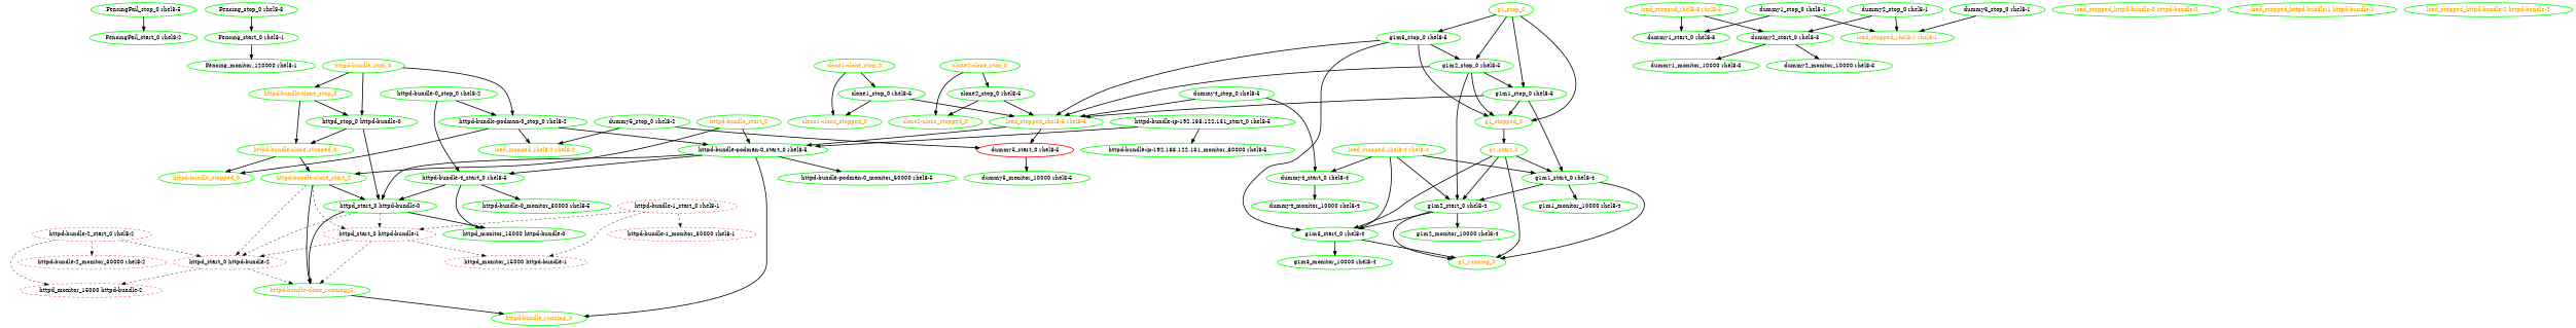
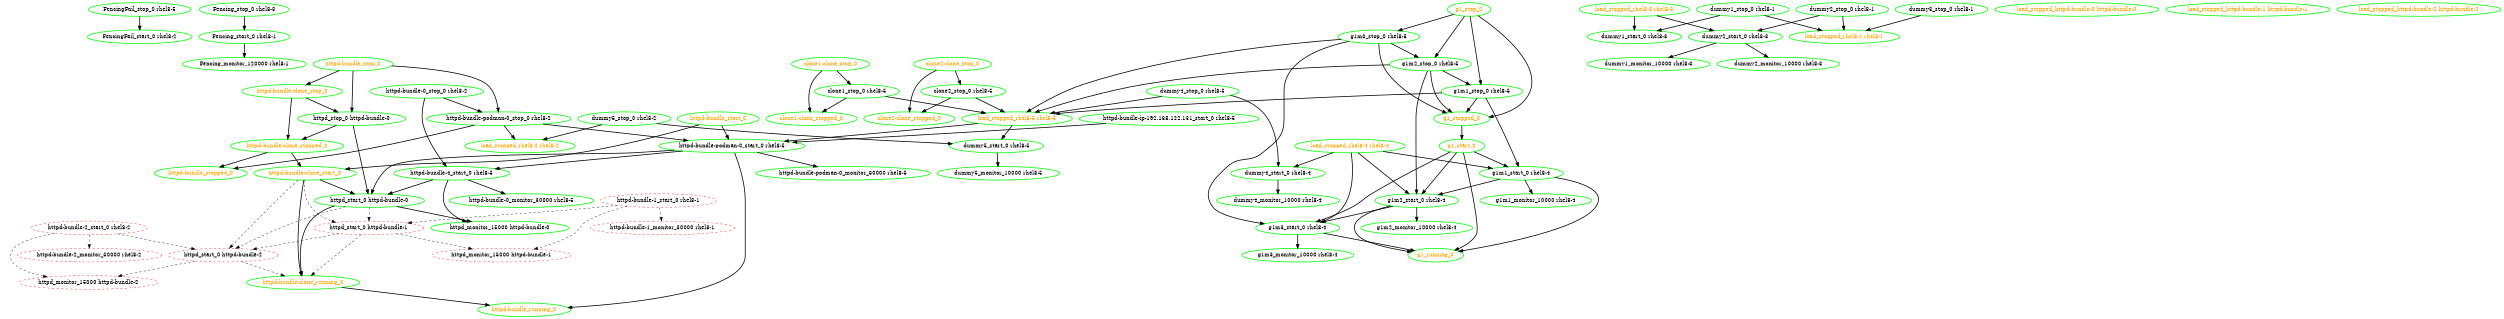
  digraph {
    node [color=green fontcolor=black style=bold]
    edge [style=bold]
    "FencingFail_stop_0 rhel8-5"
    "FencingFail_start_0 rhel8-2"
    "Fencing_start_0 rhel8-1"
    "Fencing_monitor_120000 rhel8-1"
    "Fencing_stop_0 rhel8-3"
    "clone1-clone_stop_0" [fontcolor=orange]
    "clone1-clone_stopped_0" [fontcolor=orange]
    "clone1_stop_0 rhel8-5"
    "load_stopped_rhel8-5 rhel8-5" [fontcolor=orange]
-   "dummy5_start_0 rhel8-5" [color=red]
+   "dummy5_start_0 rhel8-5"
    "httpd-bundle-podman-0_start_0 rhel8-5"
    "dummy5_monitor_10000 rhel8-5"
    n13 [label="httpd-bundle-4_start_0 rhel8-5"]
    "httpd_start_0 httpd-bundle-0"
    "httpd-bundle_running_0" [fontcolor=orange]
    "httpd-bundle-podman-0_monitor_60000 rhel8-5"
    "clone2-clone_stop_0" [fontcolor=orange]
    "clone2-clone_stopped_0" [fontcolor=orange]
    "clone2_stop_0 rhel8-5"
    "dummy1_stop_0 rhel8-1"
    "dummy1_start_0 rhel8-3"
    "load_stopped_rhel8-1 rhel8-1" [fontcolor=orange]
    "dummy2_start_0 rhel8-3"
    "dummy1_monitor_10000 rhel8-3"
    "dummy2_monitor_10000 rhel8-3"
    "dummy2_stop_0 rhel8-1"
    "dummy3_stop_0 rhel8-1"
    "dummy4_start_0 rhel8-4"
    "dummy4_monitor_10000 rhel8-4"
    "dummy4_stop_0 rhel8-5"
    "dummy5_stop_0 rhel8-2"
    "load_stopped_rhel8-2 rhel8-2" [fontcolor=orange]
    g1_running_0 [fontcolor=orange]
    g1_start_0 [fontcolor=orange]
    "g1m1_start_0 rhel8-4"
    "g1m2_start_0 rhel8-4"
    "g1m3_start_0 rhel8-4"
    "g1m1_monitor_10000 rhel8-4"
    "g1m2_monitor_10000 rhel8-4"
    "g1m3_monitor_10000 rhel8-4"
    g1_stop_0 [fontcolor=orange]
    g1_stopped_0 [fontcolor=orange]
    "g1m1_stop_0 rhel8-5"
    "g1m2_stop_0 rhel8-5"
    "g1m3_stop_0 rhel8-5"
    "httpd-bundle-0_monitor_30000 rhel8-5"
    "httpd_monitor_15000 httpd-bundle-0"
    "httpd_start_0 httpd-bundle-1" [color=red style=dashed]
    "httpd_start_0 httpd-bundle-2" [color=red style=dashed]
    "httpd-bundle-clone_running_0" [fontcolor=orange]
    "httpd_monitor_15000 httpd-bundle-1" [color=red style=dashed]
    "httpd_monitor_15000 httpd-bundle-2" [color=red style=dashed]
    "httpd-bundle-0_stop_0 rhel8-2"
    "httpd-bundle-podman-0_stop_0 rhel8-2"
    "httpd-bundle_stopped_0" [fontcolor=orange]
    "httpd-bundle-1_monitor_30000 rhel8-1" [color=red style=dashed]
    "httpd-bundle-1_start_0 rhel8-1" [color=red style=dashed]
    "httpd-bundle-2_monitor_30000 rhel8-2" [color=red style=dashed]
    "httpd-bundle-2_start_0 rhel8-2" [color=red style=dashed]
    "httpd-bundle-clone_start_0" [fontcolor=orange]
    "httpd-bundle-clone_stop_0" [fontcolor=orange]
    "httpd-bundle-clone_stopped_0" [fontcolor=orange]
    "httpd_stop_0 httpd-bundle-0"
    "httpd-bundle-ip-192.168.122.131_start_0 rhel8-5"
-   "httpd-bundle-ip-192.168.122.131_monitor_60000 rhel8-5"
    "httpd-bundle_start_0" [fontcolor=orange]
    "httpd-bundle_stop_0" [fontcolor=orange]
    "load_stopped_httpd-bundle-0 httpd-bundle-0" [fontcolor=orange]
    "load_stopped_httpd-bundle-1 httpd-bundle-1" [fontcolor=orange]
    "load_stopped_httpd-bundle-2 httpd-bundle-2" [fontcolor=orange]
    "load_stopped_rhel8-3 rhel8-3" [fontcolor=orange]
    "load_stopped_rhel8-4 rhel8-4" [fontcolor=orange]
    "FencingFail_stop_0 rhel8-5" -> "FencingFail_start_0 rhel8-2"
    "Fencing_start_0 rhel8-1" -> "Fencing_monitor_120000 rhel8-1"
    "Fencing_stop_0 rhel8-3" -> "Fencing_start_0 rhel8-1"
    "clone1-clone_stop_0" -> "clone1-clone_stopped_0"
    "clone1-clone_stop_0" -> "clone1_stop_0 rhel8-5"
    "clone1_stop_0 rhel8-5" -> "clone1-clone_stopped_0"
    "clone1_stop_0 rhel8-5" -> "load_stopped_rhel8-5 rhel8-5"
    "load_stopped_rhel8-5 rhel8-5" -> "dummy5_start_0 rhel8-5"
    "load_stopped_rhel8-5 rhel8-5" -> "httpd-bundle-podman-0_start_0 rhel8-5"
    "dummy5_start_0 rhel8-5" -> "dummy5_monitor_10000 rhel8-5"
    "httpd-bundle-podman-0_start_0 rhel8-5" -> n13
    "httpd-bundle-podman-0_start_0 rhel8-5" -> "httpd_start_0 httpd-bundle-0"
    "httpd-bundle-podman-0_start_0 rhel8-5" -> "httpd-bundle_running_0"
    "httpd-bundle-podman-0_start_0 rhel8-5" -> "httpd-bundle-podman-0_monitor_60000 rhel8-5"
    n13 -> "httpd_start_0 httpd-bundle-0"
    n13 -> "httpd-bundle-0_monitor_30000 rhel8-5"
    n13 -> "httpd_monitor_15000 httpd-bundle-0"
    "httpd_start_0 httpd-bundle-0" -> "httpd_monitor_15000 httpd-bundle-0"
    "httpd_start_0 httpd-bundle-0" -> "httpd_start_0 httpd-bundle-1" [style=dashed]
    "httpd_start_0 httpd-bundle-0" -> "httpd_start_0 httpd-bundle-2" [style=dashed]
    "httpd_start_0 httpd-bundle-0" -> "httpd-bundle-clone_running_0"
    "clone2-clone_stop_0" -> "clone2-clone_stopped_0"
    "clone2-clone_stop_0" -> "clone2_stop_0 rhel8-5"
    "clone2_stop_0 rhel8-5" -> "load_stopped_rhel8-5 rhel8-5"
    "clone2_stop_0 rhel8-5" -> "clone2-clone_stopped_0"
    "dummy1_stop_0 rhel8-1" -> "dummy1_start_0 rhel8-3"
    "dummy1_stop_0 rhel8-1" -> "load_stopped_rhel8-1 rhel8-1"
    "dummy2_start_0 rhel8-3" -> "dummy1_monitor_10000 rhel8-3"
    "dummy2_start_0 rhel8-3" -> "dummy2_monitor_10000 rhel8-3"
    "dummy2_stop_0 rhel8-1" -> "load_stopped_rhel8-1 rhel8-1"
    "dummy2_stop_0 rhel8-1" -> "dummy2_start_0 rhel8-3"
    "dummy3_stop_0 rhel8-1" -> "load_stopped_rhel8-1 rhel8-1"
    "dummy4_start_0 rhel8-4" -> "dummy4_monitor_10000 rhel8-4"
    "dummy4_stop_0 rhel8-5" -> "load_stopped_rhel8-5 rhel8-5"
    "dummy4_stop_0 rhel8-5" -> "dummy4_start_0 rhel8-4"
    "dummy5_stop_0 rhel8-2" -> "dummy5_start_0 rhel8-5"
    "dummy5_stop_0 rhel8-2" -> "load_stopped_rhel8-2 rhel8-2"
    g1_start_0 -> g1_running_0
    g1_start_0 -> "g1m1_start_0 rhel8-4"
    g1_start_0 -> "g1m2_start_0 rhel8-4"
    g1_start_0 -> "g1m3_start_0 rhel8-4"
    "g1m1_start_0 rhel8-4" -> g1_running_0
    "g1m1_start_0 rhel8-4" -> "g1m2_start_0 rhel8-4"
    "g1m1_start_0 rhel8-4" -> "g1m1_monitor_10000 rhel8-4"
    "g1m2_start_0 rhel8-4" -> g1_running_0
    "g1m2_start_0 rhel8-4" -> "g1m3_start_0 rhel8-4"
    "g1m2_start_0 rhel8-4" -> "g1m2_monitor_10000 rhel8-4"
    "g1m3_start_0 rhel8-4" -> g1_running_0
    "g1m3_start_0 rhel8-4" -> "g1m3_monitor_10000 rhel8-4"
    g1_stop_0 -> g1_stopped_0
    g1_stop_0 -> "g1m1_stop_0 rhel8-5"
    g1_stop_0 -> "g1m2_stop_0 rhel8-5"
    g1_stop_0 -> "g1m3_stop_0 rhel8-5"
    g1_stopped_0 -> g1_start_0
    "g1m1_stop_0 rhel8-5" -> "load_stopped_rhel8-5 rhel8-5"
    "g1m1_stop_0 rhel8-5" -> "g1m1_start_0 rhel8-4"
    "g1m1_stop_0 rhel8-5" -> g1_stopped_0
    "g1m2_stop_0 rhel8-5" -> "load_stopped_rhel8-5 rhel8-5"
    "g1m2_stop_0 rhel8-5" -> "g1m2_start_0 rhel8-4"
    "g1m2_stop_0 rhel8-5" -> g1_stopped_0
    "g1m2_stop_0 rhel8-5" -> "g1m1_stop_0 rhel8-5"
    "g1m3_stop_0 rhel8-5" -> "load_stopped_rhel8-5 rhel8-5"
    "g1m3_stop_0 rhel8-5" -> "g1m3_start_0 rhel8-4"
    "g1m3_stop_0 rhel8-5" -> g1_stopped_0
    "g1m3_stop_0 rhel8-5" -> "g1m2_stop_0 rhel8-5"
    "httpd_start_0 httpd-bundle-1" -> "httpd_start_0 httpd-bundle-2" [style=dashed]
    "httpd_start_0 httpd-bundle-1" -> "httpd-bundle-clone_running_0" [style=dashed]
    "httpd_start_0 httpd-bundle-1" -> "httpd_monitor_15000 httpd-bundle-1" [style=dashed]
    "httpd_start_0 httpd-bundle-2" -> "httpd-bundle-clone_running_0" [style=dashed]
    "httpd_start_0 httpd-bundle-2" -> "httpd_monitor_15000 httpd-bundle-2" [style=dashed]
    "httpd-bundle-clone_running_0" -> "httpd-bundle_running_0"
    "httpd-bundle-0_stop_0 rhel8-2" -> n13
    "httpd-bundle-0_stop_0 rhel8-2" -> "httpd-bundle-podman-0_stop_0 rhel8-2"
    "httpd-bundle-podman-0_stop_0 rhel8-2" -> "httpd-bundle-podman-0_start_0 rhel8-5"
    "httpd-bundle-podman-0_stop_0 rhel8-2" -> "load_stopped_rhel8-2 rhel8-2"
    "httpd-bundle-podman-0_stop_0 rhel8-2" -> "httpd-bundle_stopped_0"
    "httpd-bundle-1_start_0 rhel8-1" -> "httpd_start_0 httpd-bundle-1" [style=dashed]
    "httpd-bundle-1_start_0 rhel8-1" -> "httpd_monitor_15000 httpd-bundle-1" [style=dashed]
    "httpd-bundle-1_start_0 rhel8-1" -> "httpd-bundle-1_monitor_30000 rhel8-1" [style=dashed]
    "httpd-bundle-2_start_0 rhel8-2" -> "httpd_start_0 httpd-bundle-2" [style=dashed]
    "httpd-bundle-2_start_0 rhel8-2" -> "httpd_monitor_15000 httpd-bundle-2" [style=dashed]
    "httpd-bundle-2_start_0 rhel8-2" -> "httpd-bundle-2_monitor_30000 rhel8-2" [style=dashed]
    "httpd-bundle-clone_start_0" -> "httpd_start_0 httpd-bundle-0"
    "httpd-bundle-clone_start_0" -> "httpd_start_0 httpd-bundle-1" [style=dashed]
    "httpd-bundle-clone_start_0" -> "httpd_start_0 httpd-bundle-2" [style=dashed]
    "httpd-bundle-clone_start_0" -> "httpd-bundle-clone_running_0"
    "httpd-bundle-clone_stop_0" -> "httpd-bundle-clone_stopped_0"
    "httpd-bundle-clone_stop_0" -> "httpd_stop_0 httpd-bundle-0"
    "httpd-bundle-clone_stopped_0" -> "httpd-bundle_stopped_0"
    "httpd-bundle-clone_stopped_0" -> "httpd-bundle-clone_start_0"
    "httpd_stop_0 httpd-bundle-0" -> "httpd_start_0 httpd-bundle-0"
    "httpd_stop_0 httpd-bundle-0" -> "httpd-bundle-clone_stopped_0"
    "httpd-bundle-ip-192.168.122.131_start_0 rhel8-5" -> "httpd-bundle-podman-0_start_0 rhel8-5"
-   "httpd-bundle-ip-192.168.122.131_start_0 rhel8-5" -> "httpd-bundle-ip-192.168.122.131_monitor_60000 rhel8-5"
    "httpd-bundle_start_0" -> "httpd-bundle-podman-0_start_0 rhel8-5"
    "httpd-bundle_start_0" -> "httpd-bundle-clone_start_0"
    "httpd-bundle_stop_0" -> "httpd-bundle-podman-0_stop_0 rhel8-2"
    "httpd-bundle_stop_0" -> "httpd-bundle-clone_stop_0"
    "httpd-bundle_stop_0" -> "httpd_stop_0 httpd-bundle-0"
    "load_stopped_rhel8-3 rhel8-3" -> "dummy1_start_0 rhel8-3"
    "load_stopped_rhel8-3 rhel8-3" -> "dummy2_start_0 rhel8-3"
    "load_stopped_rhel8-4 rhel8-4" -> "dummy4_start_0 rhel8-4"
    "load_stopped_rhel8-4 rhel8-4" -> "g1m1_start_0 rhel8-4"
    "load_stopped_rhel8-4 rhel8-4" -> "g1m2_start_0 rhel8-4"
    "load_stopped_rhel8-4 rhel8-4" -> "g1m3_start_0 rhel8-4"
  }
